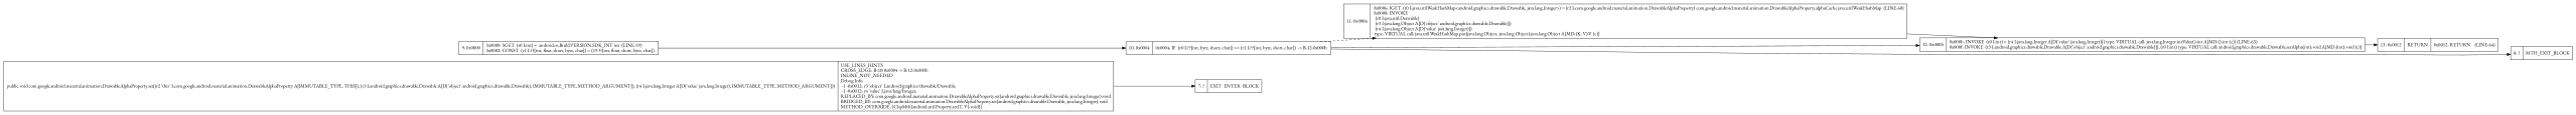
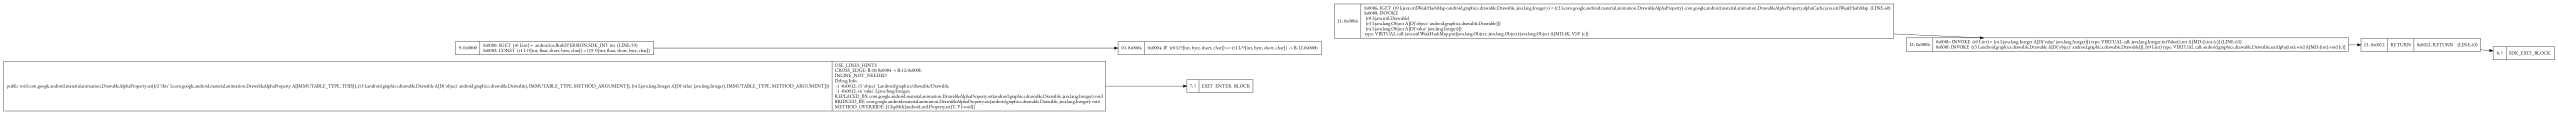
  digraph {
    fontname="EB Garamond"
    rankdir=LR
    node [fontname="EB Garamond" shape=record]
    edge [fontname="EB Garamond"]
    n1 [label="{7\:\ ?|EXIT_ENTER_BLOCK\l}"]
    n2 [label="{9\:\ 0x0000|0x0000: SGET  (r0 I:int) =  android.os.Build.VERSION.SDK_INT int  (LINE:59)\l0x0002: CONST  (r1 I:??[int, float, short, byte, char]) = (19 ??[int, float, short, byte, char]) \l}"]
    n3 [label="{10\:\ 0x0004|0x0004: IF  (r0 I:??[int, byte, short, char]) \>= (r1 I:??[int, byte, short, char])  \-\> B:12:0x000b \l}"]
    n4 [label="{11\:\ 0x0006|0x0006: IGET  (r0 I:java.util.WeakHashMap\<android.graphics.drawable.Drawable, java.lang.Integer\>) = (r2 I:com.google.android.material.animation.DrawableAlphaProperty) com.google.android.material.animation.DrawableAlphaProperty.alphaCache java.util.WeakHashMap  (LINE:60)\l0x0008: INVOKE  \l  (r0 I:java.util.Drawable)\l  (r3 I:java.lang.Object A[D('object' android.graphics.drawable.Drawable)])\l  (r4 I:java.lang.Object A[D('value' java.lang.Integer)])\l type: VIRTUAL call: java.util.WeakHashMap.put(java.lang.Object, java.lang.Object):java.lang.Object A[MD:(K, V):V (c)]\l}"]
    n5 [label="{12\:\ 0x000b|0x000b: INVOKE  (r0 I:int) = (r4 I:java.lang.Integer A[D('value' java.lang.Integer)]) type: VIRTUAL call: java.lang.Integer.intValue():int A[MD:():int (c)] (LINE:63)\l0x000f: INVOKE  (r3 I:android.graphics.drawable.Drawable A[D('object' android.graphics.drawable.Drawable)]), (r0 I:int) type: VIRTUAL call: android.graphics.drawable.Drawable.setAlpha(int):void A[MD:(int):void (c)]\l}"]
-   n6 [label="{13\:\ 0x0012|RETURN\l|0x0012: RETURN    (LINE:64)\l}"]
-   n7 [label="{8\:\ ?|MTH_EXIT_BLOCK\l}"]
+   n6 [label="{13\:\ 0x0012|RETURN\l|0x0012: RETURN    (LINE:63)\l}"]
+   n7 [label="{8\:\ ?|SDK_EXIT_BLOCK\l}"]
    n8 [label="{public void com.google.android.material.animation.DrawableAlphaProperty.set((r2 'this' I:com.google.android.material.animation.DrawableAlphaProperty A[IMMUTABLE_TYPE, THIS]), (r3 I:android.graphics.drawable.Drawable A[D('object' android.graphics.drawable.Drawable), IMMUTABLE_TYPE, METHOD_ARGUMENT]), (r4 I:java.lang.Integer A[D('value' java.lang.Integer), IMMUTABLE_TYPE, METHOD_ARGUMENT]))  | USE_LINES_HINTS\lCROSS_EDGE: B:10:0x0004 \-\> B:12:0x000b\lINLINE_NOT_NEEDED\lDebug Info:\l  \-1 \-0x0012: r3 'object' Landroid\/graphics\/drawable\/Drawable;\l  \-1 \-0x0012: r4 'value' Ljava\/lang\/Integer;\lREPLACED_BY: com.google.android.material.animation.DrawableAlphaProperty.set(android.graphics.drawable.Drawable, java.lang.Integer):void\lBRIDGED_BY: com.google.android.material.animation.DrawableAlphaProperty.set(android.graphics.drawable.Drawable, java.lang.Integer):void\lMETHOD_OVERRIDE: [ClspMth\{android.util.Property.set(T, V):void\}]\l}"]
    n2 -> n3
-   n3 -> n4 [style=dashed]
-   n3 -> n5
    n4 -> n5
    n5 -> n6
-   n3 -> n7
+   n6 -> n7
    n8 -> n1
  }
